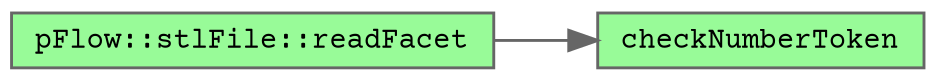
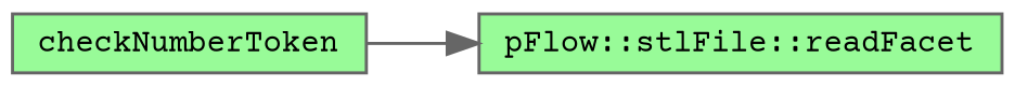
  digraph {
    rankdir=RL
    fontname="Courier Prime"
    node [color=gray40 fillcolor=palegreen fontname="Courier Prime" fontsize=10 shape=record style=filled]
    n1 [fontcolor=black height=0.2 label=checkNumberToken width=0.4]
    n2 [height=0.2 label="pFlow::stlFile::readFacet" width=0.4]
-   n1 -> n2 [color=gray40 dir=back fontname="Courier Prime" fontsize=10 labelfontname=Helvetica labelfontsize=10 style=solid]
+   n2 -> n1 [color=gray40 dir=back fontname="Courier Prime" fontsize=10 labelfontname=Helvetica labelfontsize=10 style=solid]
  }
